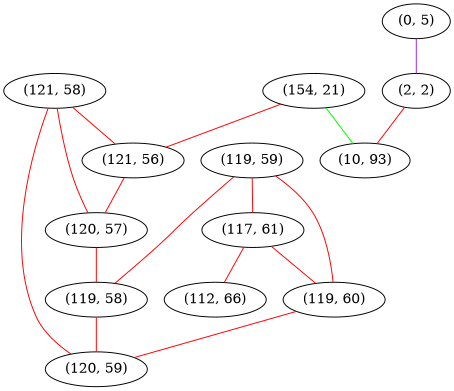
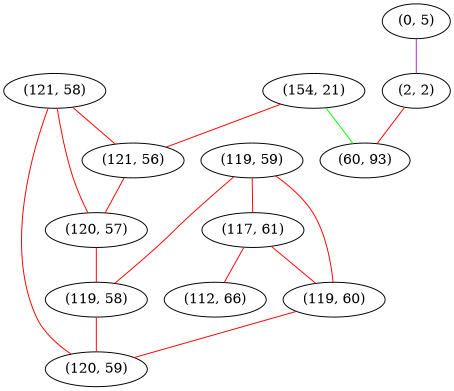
  graph {
    edge [color=red weight=1]
    "(121, 58)"
    "(121, 56)"
    "(120, 57)"
    "(120, 59)"
    "(119, 58)"
    "(154, 21)"
-   "(10, 93)"
+   "(10, 93)" [label="(60, 93)"]
    n8 [label="(0, 5)"]
    "(2, 2)"
    n10 [label="(119, 59)"]
    "(117, 61)"
    "(119, 60)"
    "(112, 66)"
    "(121, 58)" -- "(121, 56)"
    "(121, 58)" -- "(120, 57)"
    "(121, 58)" -- "(120, 59)"
    "(121, 56)" -- "(120, 57)"
    "(120, 57)" -- "(119, 58)"
    "(119, 58)" -- "(120, 59)"
    "(154, 21)" -- "(121, 56)"
    "(154, 21)" -- "(10, 93)" [color=green weight=2]
    n8 -- "(2, 2)" [color=purple weight=4]
    "(2, 2)" -- "(10, 93)"
    n10 -- "(119, 58)"
    n10 -- "(117, 61)"
    n10 -- "(119, 60)"
    "(117, 61)" -- "(119, 60)"
    "(117, 61)" -- "(112, 66)"
    "(119, 60)" -- "(120, 59)"
  }
